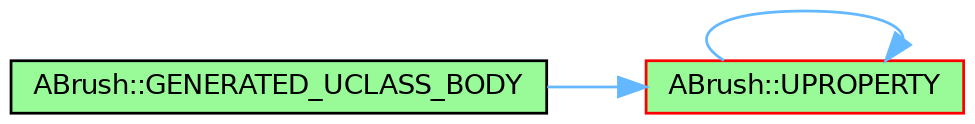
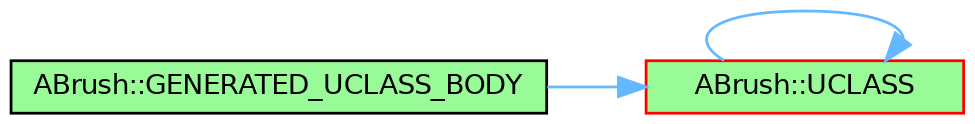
  digraph {
    rankdir=LR
    node [fillcolor=palegreen fontname=Helvetica fontsize=10 shape=box style=filled]
    edge [color=steelblue1 fontname=Helvetica fontsize=10 labelfontname=Helvetica labelfontsize=10 style=solid]
    n1 [color=black fontcolor=black height=0.2 label="ABrush::GENERATED_UCLASS_BODY" width=0.4]
-   n2 [color=red height=0.2 label="ABrush::UPROPERTY" width=0.4]
+   n2 [color=red height=0.2 label="ABrush::UCLASS" width=0.4]
    n1 -> n2
    n2 -> n2
  }
